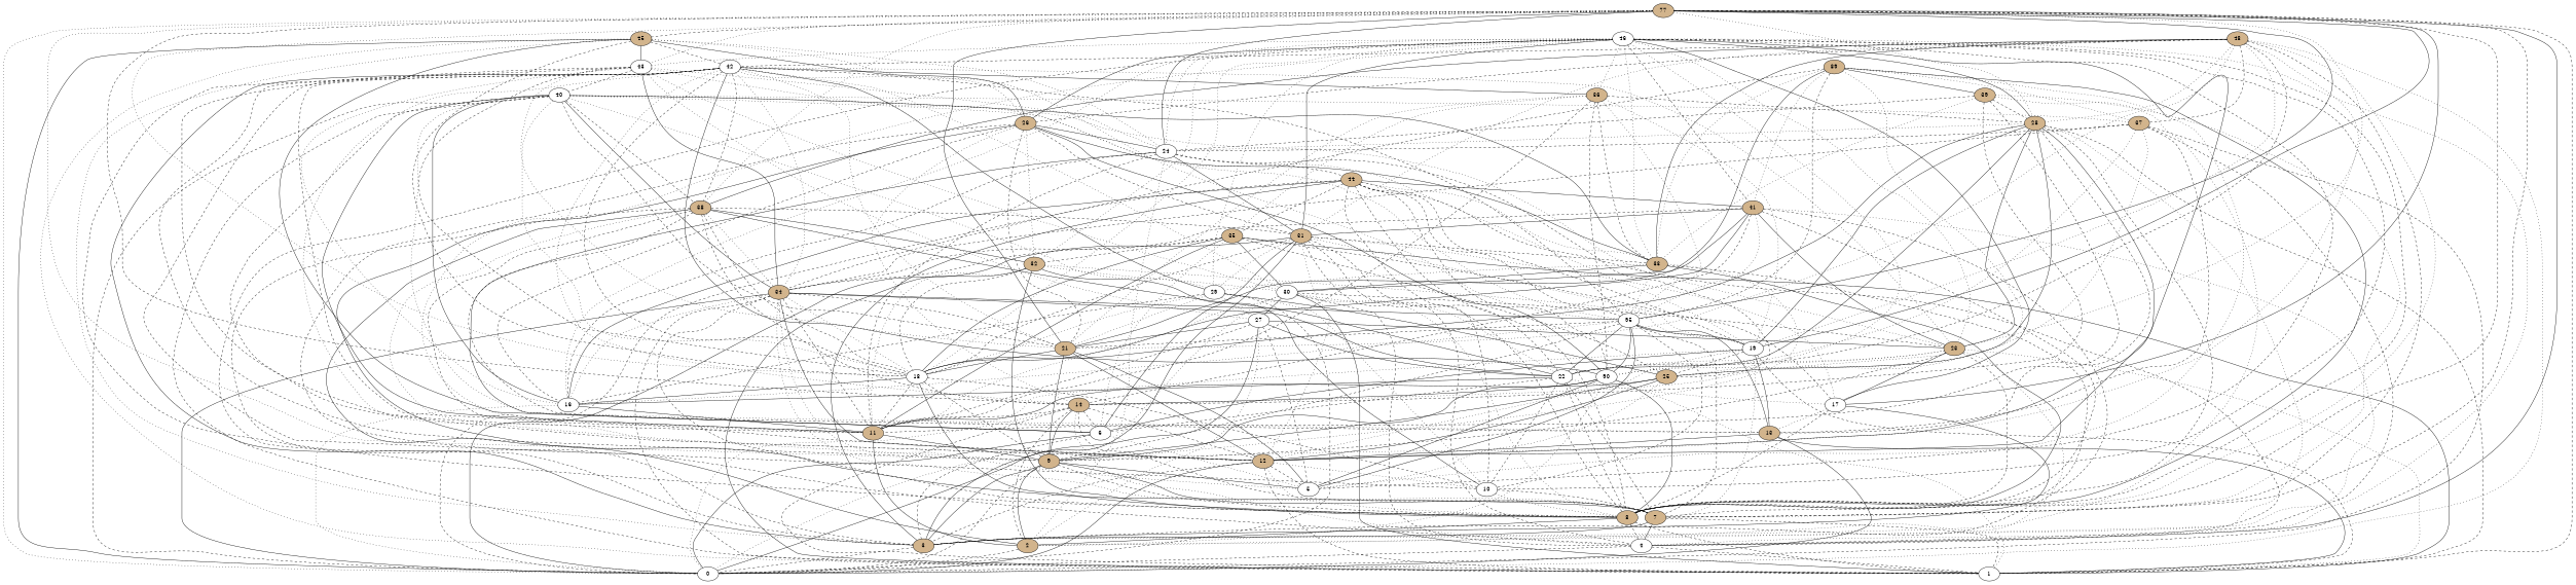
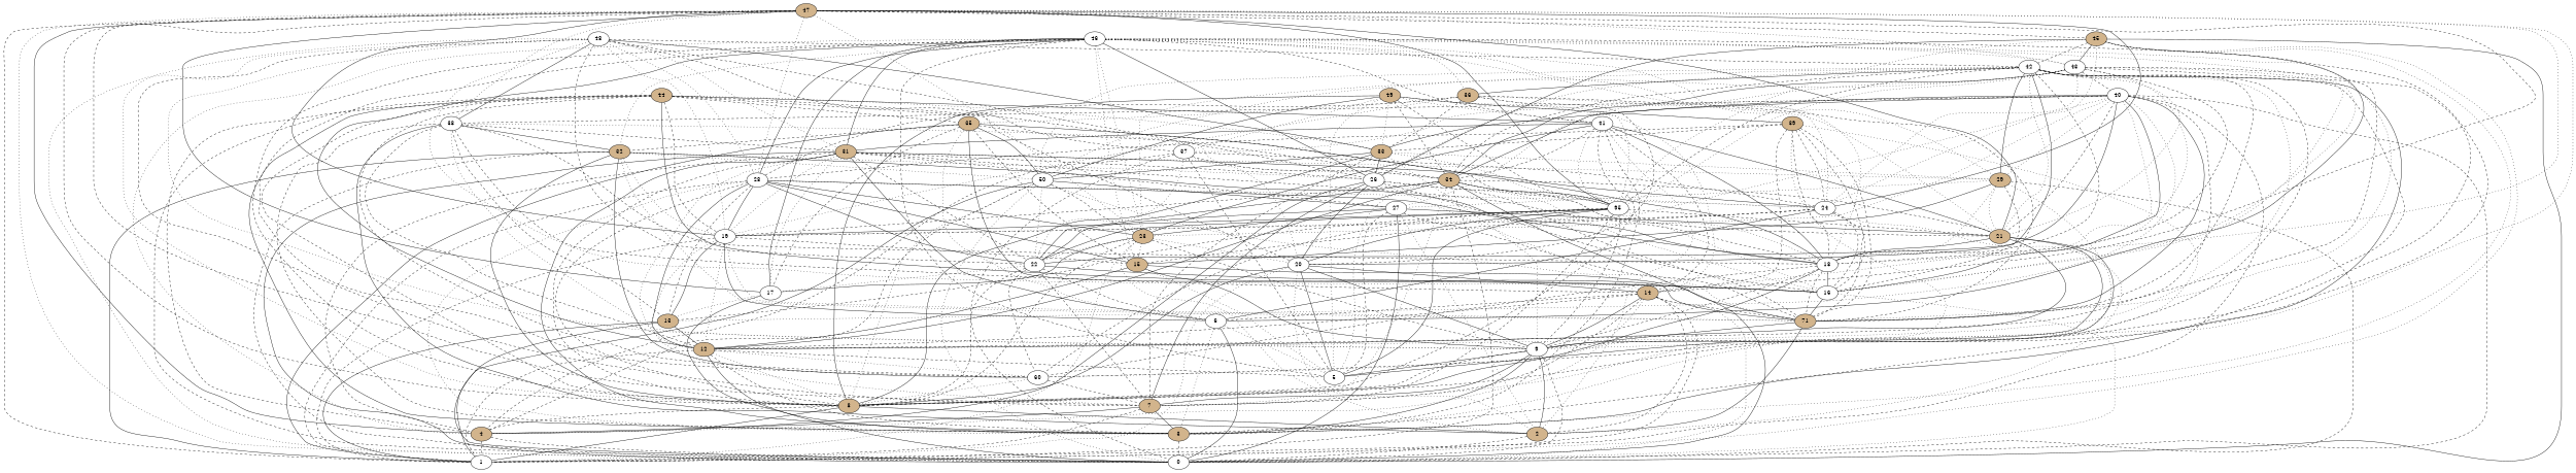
  graph {
    node [fillcolor=tan style=filled]
    edge [style=dashed]
    0 [fillcolor=white]
    1 [fillcolor=white]
    2
    3
-   4 [fillcolor=white]
+   4
    5 [fillcolor=white]
    6 [fillcolor=white]
    7
    8
-   9
-   10 [fillcolor=white]
-   11
+   9 [fillcolor=white]
+   10 [fillcolor=white label=60]
+   11 [label=71]
    12
    13
    14
-   15 [label=25]
+   15
    16 [fillcolor=white]
    17 [fillcolor=white]
    18 [fillcolor=white]
    19 [fillcolor=white]
-   20 [fillcolor=white label=90]
+   20 [fillcolor=white]
    21
    22 [fillcolor=white]
    23
    24 [fillcolor=white]
    n26 [fillcolor=white label=95]
-   26
+   26 [fillcolor=white]
    27 [fillcolor=white]
-   28
-   29 [fillcolor=white]
-   30 [fillcolor=white]
+   28 [fillcolor=white]
+   29
+   30 [fillcolor=white label=50]
    31
    32
    33
    34
    35
    36
-   37
-   38
+   37 [fillcolor=white]
+   38 [fillcolor=white]
    39
    40 [fillcolor=white]
-   41
+   41 [fillcolor=white]
    42 [fillcolor=white]
    43 [fillcolor=white]
    44
    45
    46 [fillcolor=white]
-   47 [label=77]
-   48
-   49 [label=89]
+   47
+   48 [fillcolor=white]
+   49
    2 -- 0
    3 -- 0
    4 -- 0
    4 -- 1
    6 -- 0 [style=solid]
-   6 -- 3
+   6 -- 3 [style=dotted]
    6 -- 5 [style=dotted]
    7 -- 1
    7 -- 3 [style=solid]
    7 -- 4 [style=solid]
-   8 -- 1
+   8 -- 1 [style=solid]
    8 -- 2 [style=solid]
    8 -- 4
    9 -- 0
    9 -- 2 [style=solid]
    9 -- 3 [style=solid]
    9 -- 5 [style=solid]
    9 -- 7 [style=solid]
    9 -- 8
    10 -- 7
    10 -- 8 [style=dotted]
    11 -- 2 [style=solid]
    11 -- 9 [style=solid]
    12 -- 0 [style=solid]
    12 -- 1
    12 -- 3
    12 -- 5
    12 -- 8 [style=dotted]
    12 -- 10 [style=dotted]
    13 -- 0 [style=solid]
    13 -- 1 [style=solid]
    13 -- 12 [style=solid]
    14 -- 0 [style=dotted]
    14 -- 1
    14 -- 2
    14 -- 4 [style=dotted]
    14 -- 6
    14 -- 7
    14 -- 9 [style=solid]
    14 -- 11
    14 -- 12
    15 -- 5 [style=dotted]
    15 -- 9 [style=solid]
    15 -- 11 [style=solid]
    15 -- 12 [style=solid]
    16 -- 0 [style=dotted]
    16 -- 11 [style=solid]
    17 -- 3 [style=solid]
-   17 -- 8
    17 -- 13 [style=dotted]
    18 -- 8 [style=solid]
    18 -- 9
    18 -- 10
    18 -- 11
    18 -- 16 [style=solid]
    19 -- 1
    19 -- 6 [style=solid]
    19 -- 7 [style=dotted]
    19 -- 11 [style=dotted]
    19 -- 12 [style=dotted]
    19 -- 13 [style=solid]
    19 -- 15
    20 -- 1 [style=dotted]
    20 -- 2 [style=dotted]
    20 -- 5 [style=solid]
    20 -- 8 [style=solid]
    20 -- 9 [style=solid]
    20 -- 14 [style=solid]
    21 -- 5 [style=solid]
    21 -- 9 [style=solid]
    21 -- 12 [style=solid]
    21 -- 18 [style=solid]
    22 -- 6
    22 -- 7
    22 -- 8
    22 -- 10
    22 -- 16 [style=solid]
    22 -- 17 [style=dotted]
    23 -- 1 [style=dotted]
    23 -- 2 [style=dotted]
    23 -- 8
    23 -- 9
    23 -- 15 [style=dotted]
    23 -- 17 [style=solid]
    23 -- 20 [style=dotted]
    23 -- 22 [style=dotted]
    24 -- 2 [style=dotted]
    24 -- 6 [style=solid]
    24 -- 11
    24 -- 15
    24 -- 16
-   24 -- 44
+   24 -- 19
    n26 -- 5 [style=solid]
    n26 -- 7
    n26 -- 9
    n26 -- 10
-   n26 -- 13 [style=solid]
+   n26 -- 13
    n26 -- 16 [style=dotted]
    n26 -- 19 [style=solid]
    n26 -- 20 [style=solid]
    n26 -- 21
    n26 -- 22 [style=solid]
-   26 -- 4
+   26 -- 4 [style=solid]
    26 -- 7 [style=solid]
    26 -- 14 [style=dotted]
    26 -- 16
    26 -- 20 [style=solid]
    26 -- 21
-   26 -- 24 [style=solid]
+   26 -- 24 [style=dotted]
    27 -- 0 [style=solid]
    27 -- 2 [style=dotted]
    27 -- 5
    27 -- 11
    27 -- 21 [style=solid]
    27 -- 22 [style=solid]
    27 -- 23 [style=solid]
    28 -- 1
    28 -- 3 [style=dotted]
    28 -- 8
    28 -- 12 [style=solid]
    28 -- 13
    28 -- 15 [style=solid]
    28 -- 18 [style=solid]
    28 -- 19 [style=solid]
    28 -- 22 [style=solid]
    28 -- 23 [style=solid]
    28 -- 24 [style=dotted]
    29 -- 0
    29 -- 10 [style=dotted]
    29 -- 15 [style=solid]
    29 -- 16
    29 -- 18 [style=dotted]
    29 -- 21 [style=dotted]
    29 -- 27 [style=dotted]
    30 -- 0 [style=dotted]
    30 -- 1 [style=solid]
    30 -- 4
    30 -- 8 [style=dotted]
    30 -- 11 [style=dotted]
    30 -- 22 [style=dotted]
    30 -- 23
    30 -- 27 [style=solid]
    31 -- 0 [style=solid]
    31 -- 3 [style=solid]
    31 -- 4
    31 -- 6 [style=solid]
    31 -- 8
    31 -- 12 [style=dotted]
    31 -- 17 [style=dotted]
    31 -- 18
    31 -- 19 [style=dotted]
    31 -- 22
    31 -- 24 [style=solid]
    31 -- 26
-   31 -- 33
+   31 -- 27
    31 -- 29 [style=dotted]
+   32 -- 0
    32 -- 1 [style=solid]
    32 -- 8 [style=solid]
    32 -- 10 [style=solid]
    32 -- 11 [style=dotted]
-   32 -- 18
+   32 -- 18 [style=solid]
    32 -- 19 [style=dotted]
    32 -- 26 [style=dotted]
    32 -- 30 [style=dotted]
    33 -- 7
    33 -- 8 [style=solid]
    33 -- 9 [style=dotted]
    33 -- n26 [style=dotted]
    33 -- 26 [style=solid]
    33 -- 29 [style=dotted]
    33 -- 30 [style=solid]
    34 -- 0 [style=solid]
    34 -- 1
    34 -- 5 [style=dotted]
    34 -- 7 [style=dotted]
-   34 -- 8
+   34 -- 19
    34 -- 11
    34 -- 12 [style=solid]
    34 -- 16 [style=dotted]
    34 -- 18 [style=dotted]
    34 -- 21
    34 -- 22 [style=solid]
    34 -- n26 [style=solid]
    35 -- 1 [style=solid]
    35 -- 6 [style=dotted]
    35 -- 11 [style=solid]
    35 -- 15
    35 -- 17
    35 -- 18 [style=solid]
    35 -- 30 [style=solid]
    35 -- 32
    35 -- 34
    36 -- 11
    36 -- 19 [style=dotted]
    36 -- 20
    36 -- 21 [style=dotted]
    36 -- n26 [style=dotted]
    36 -- 28
    36 -- 33
    36 -- 35 [style=dotted]
    37 -- 0
    37 -- 4
-   37 -- 13
+   37 -- 5
    37 -- 20 [style=dotted]
    37 -- 22 [style=dotted]
    37 -- 24
    37 -- 34
    38 -- 2 [style=solid]
    38 -- 3
    38 -- 9 [style=dotted]
    38 -- 12
    38 -- 13
    38 -- 14
    38 -- 18
-   38 -- 22 [style=solid]
+   40 -- 22 [style=solid]
    38 -- 31
    38 -- 32 [style=solid]
    38 -- 34 [style=dotted]
    39 -- 3 [style=dotted]
    39 -- 7 [style=dotted]
    39 -- 11
    39 -- 14
+   39 -- 16
    39 -- 24
    39 -- 28
-   39 -- 33 [style=dotted]
+   39 -- 33
    40 -- 0
    40 -- 1
    40 -- 11 [style=solid]
    40 -- 12
    40 -- 13 [style=dotted]
    40 -- 16 [style=solid]
    40 -- 18 [style=dotted]
    40 -- 19 [style=dotted]
    40 -- 21
    40 -- 23 [style=dotted]
    40 -- 29 [style=dotted]
    40 -- 33 [style=solid]
    40 -- 34 [style=solid]
    40 -- 37 [style=dotted]
    40 -- 38
    41 -- 2 [style=dotted]
    41 -- 3
    41 -- 8
    41 -- 14
    41 -- 18 [style=solid]
    41 -- 21 [style=solid]
    41 -- 23 [style=solid]
    41 -- n26 [style=dotted]
    41 -- 31 [style=solid]
    41 -- 34
    42 -- 3 [style=solid]
    42 -- 9
    42 -- 10
    42 -- 11
    42 -- 12 [style=dotted]
    42 -- 14 [style=dotted]
    42 -- 18
    42 -- 20 [style=solid]
    42 -- 21 [style=dotted]
    42 -- 23 [style=dotted]
    42 -- n26
    42 -- 26 [style=dotted]
    42 -- 29 [style=solid]
    42 -- 30 [style=dotted]
-   42 -- 34 [style=dotted]
+   42 -- 34
    42 -- 36 [style=solid]
-   42 -- 38
    43 -- 8
    43 -- 11
    43 -- 16 [style=dotted]
    43 -- 18
    43 -- 21 [style=dotted]
    43 -- 24 [style=dotted]
    43 -- n26 [style=dotted]
    43 -- 27 [style=dotted]
    43 -- 30 [style=dotted]
    43 -- 34 [style=solid]
    43 -- 40
    44 -- 0
    44 -- 3 [style=solid]
    44 -- 4
    44 -- 8
    44 -- 10
    44 -- 16 [style=solid]
    44 -- 19
    44 -- 20
    44 -- n26
    44 -- 33 [style=dotted]
    44 -- 35
    44 -- 41 [style=solid]
    45 -- 0 [style=solid]
    45 -- 1 [style=dotted]
    45 -- 3 [style=dotted]
    45 -- 6 [style=solid]
-   45 -- 18
+   39 -- 18
    45 -- 24 [style=dotted]
    45 -- n26 [style=dotted]
    45 -- 26 [style=solid]
    45 -- 42
    45 -- 43 [style=solid]
    46 -- 3
    46 -- 4 [style=dotted]
    46 -- 5
    46 -- 8
    46 -- 10
    46 -- 11 [style=dotted]
    46 -- 12 [style=solid]
    46 -- 15 [style=dotted]
    46 -- 16 [style=dotted]
    46 -- 17 [style=solid]
    46 -- 18 [style=dotted]
    46 -- 23 [style=dotted]
    46 -- 24 [style=dotted]
    46 -- 26 [style=solid]
    46 -- 28 [style=solid]
    46 -- 29 [style=dotted]
    46 -- 31 [style=solid]
    46 -- 32 [style=dotted]
-   46 -- 33 [style=dotted]
    46 -- 36 [style=dotted]
    46 -- 41
    46 -- 43 [style=dotted]
    47 -- 0 [style=dotted]
    47 -- 1
    47 -- 4 [style=solid]
    47 -- 7
    47 -- 8
    47 -- 9 [style=dotted]
    47 -- 14
    47 -- 17 [style=solid]
    47 -- 18 [style=dotted]
    47 -- 19 [style=solid]
    47 -- 21 [style=solid]
    47 -- 23 [style=dotted]
    47 -- 24 [style=solid]
    47 -- n26 [style=solid]
    47 -- 28 [style=dotted]
    47 -- 38 [style=dotted]
    47 -- 43 [style=dotted]
    47 -- 45
    48 -- 0 [style=dotted]
    48 -- 7
    48 -- 8 [style=dotted]
    48 -- 9 [style=dotted]
    48 -- 19 [style=dotted]
-   48 -- 21 [style=dotted]
+   48 -- 16 [style=dotted]
    48 -- 22
    48 -- 26
    48 -- 28 [style=dotted]
    48 -- 31 [style=dotted]
    48 -- 33 [style=solid]
    48 -- 37
    48 -- 38 [style=solid]
    48 -- 42
    49 -- 5 [style=dotted]
    49 -- 8 [style=solid]
    49 -- 14 [style=dotted]
    49 -- n26
    49 -- 30 [style=solid]
    49 -- 33 [style=dotted]
    49 -- 34
    49 -- 37 [style=dotted]
    49 -- 39 [style=solid]
    49 -- 41 [style=dotted]
  }
